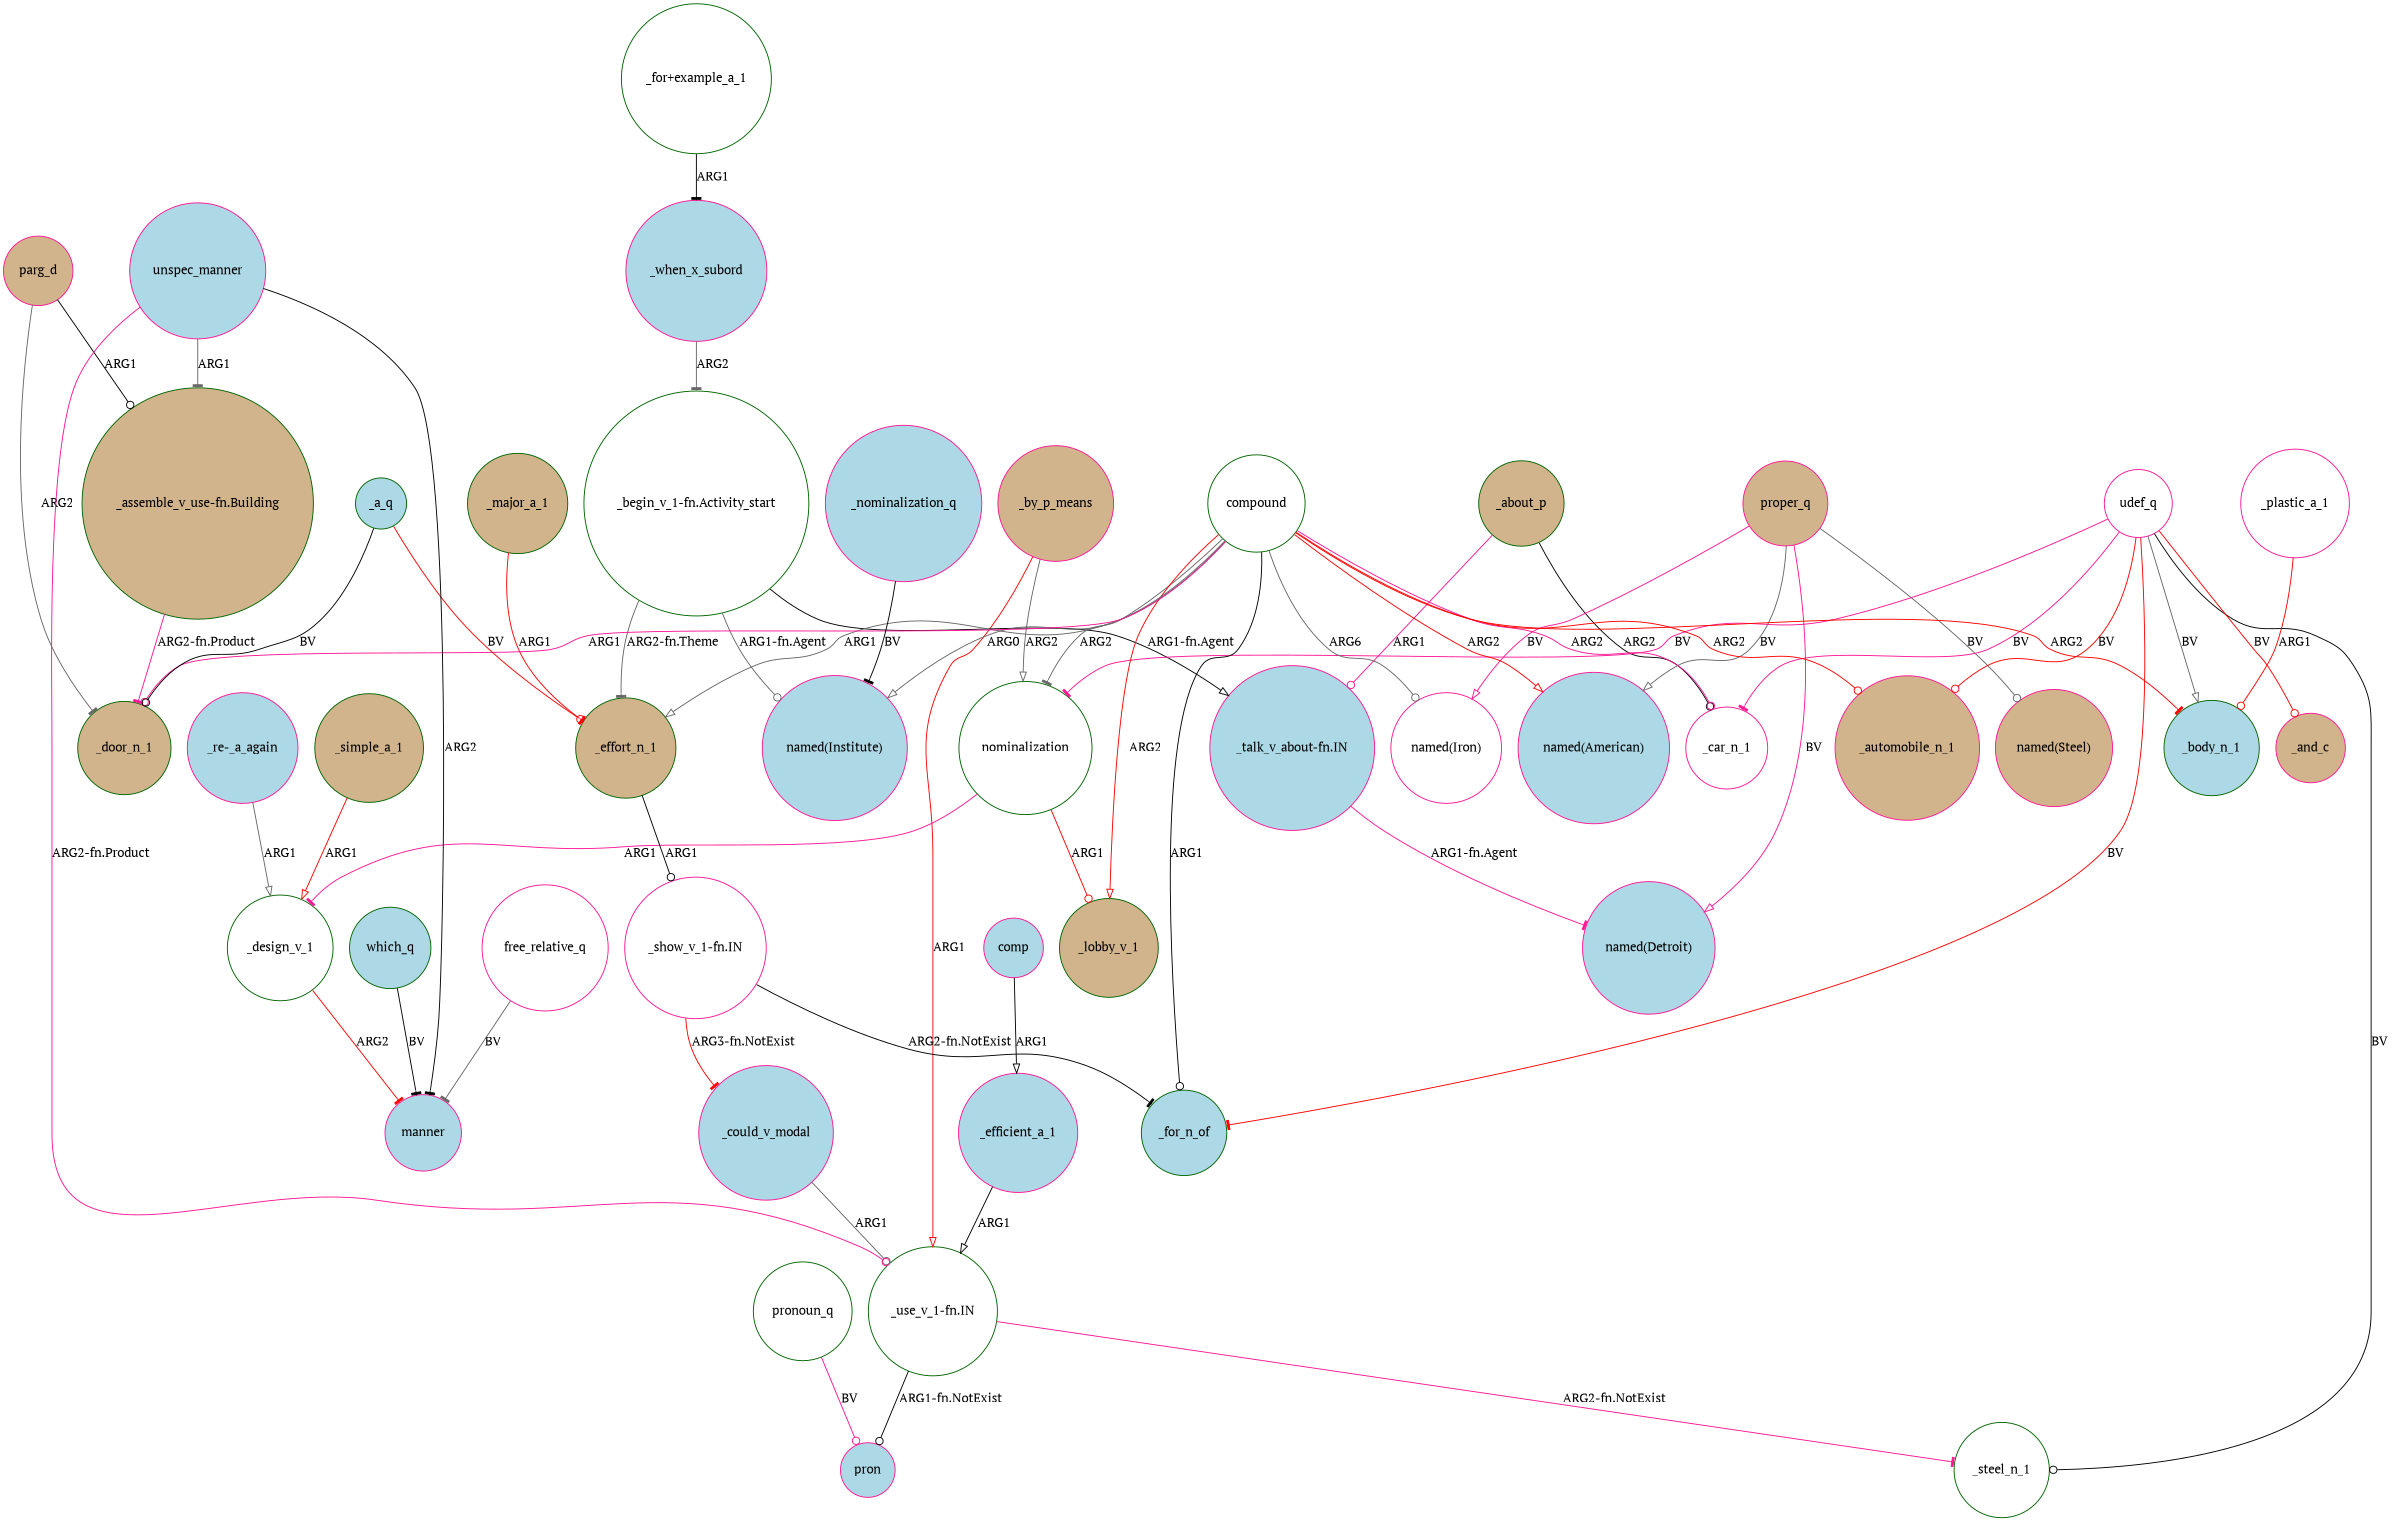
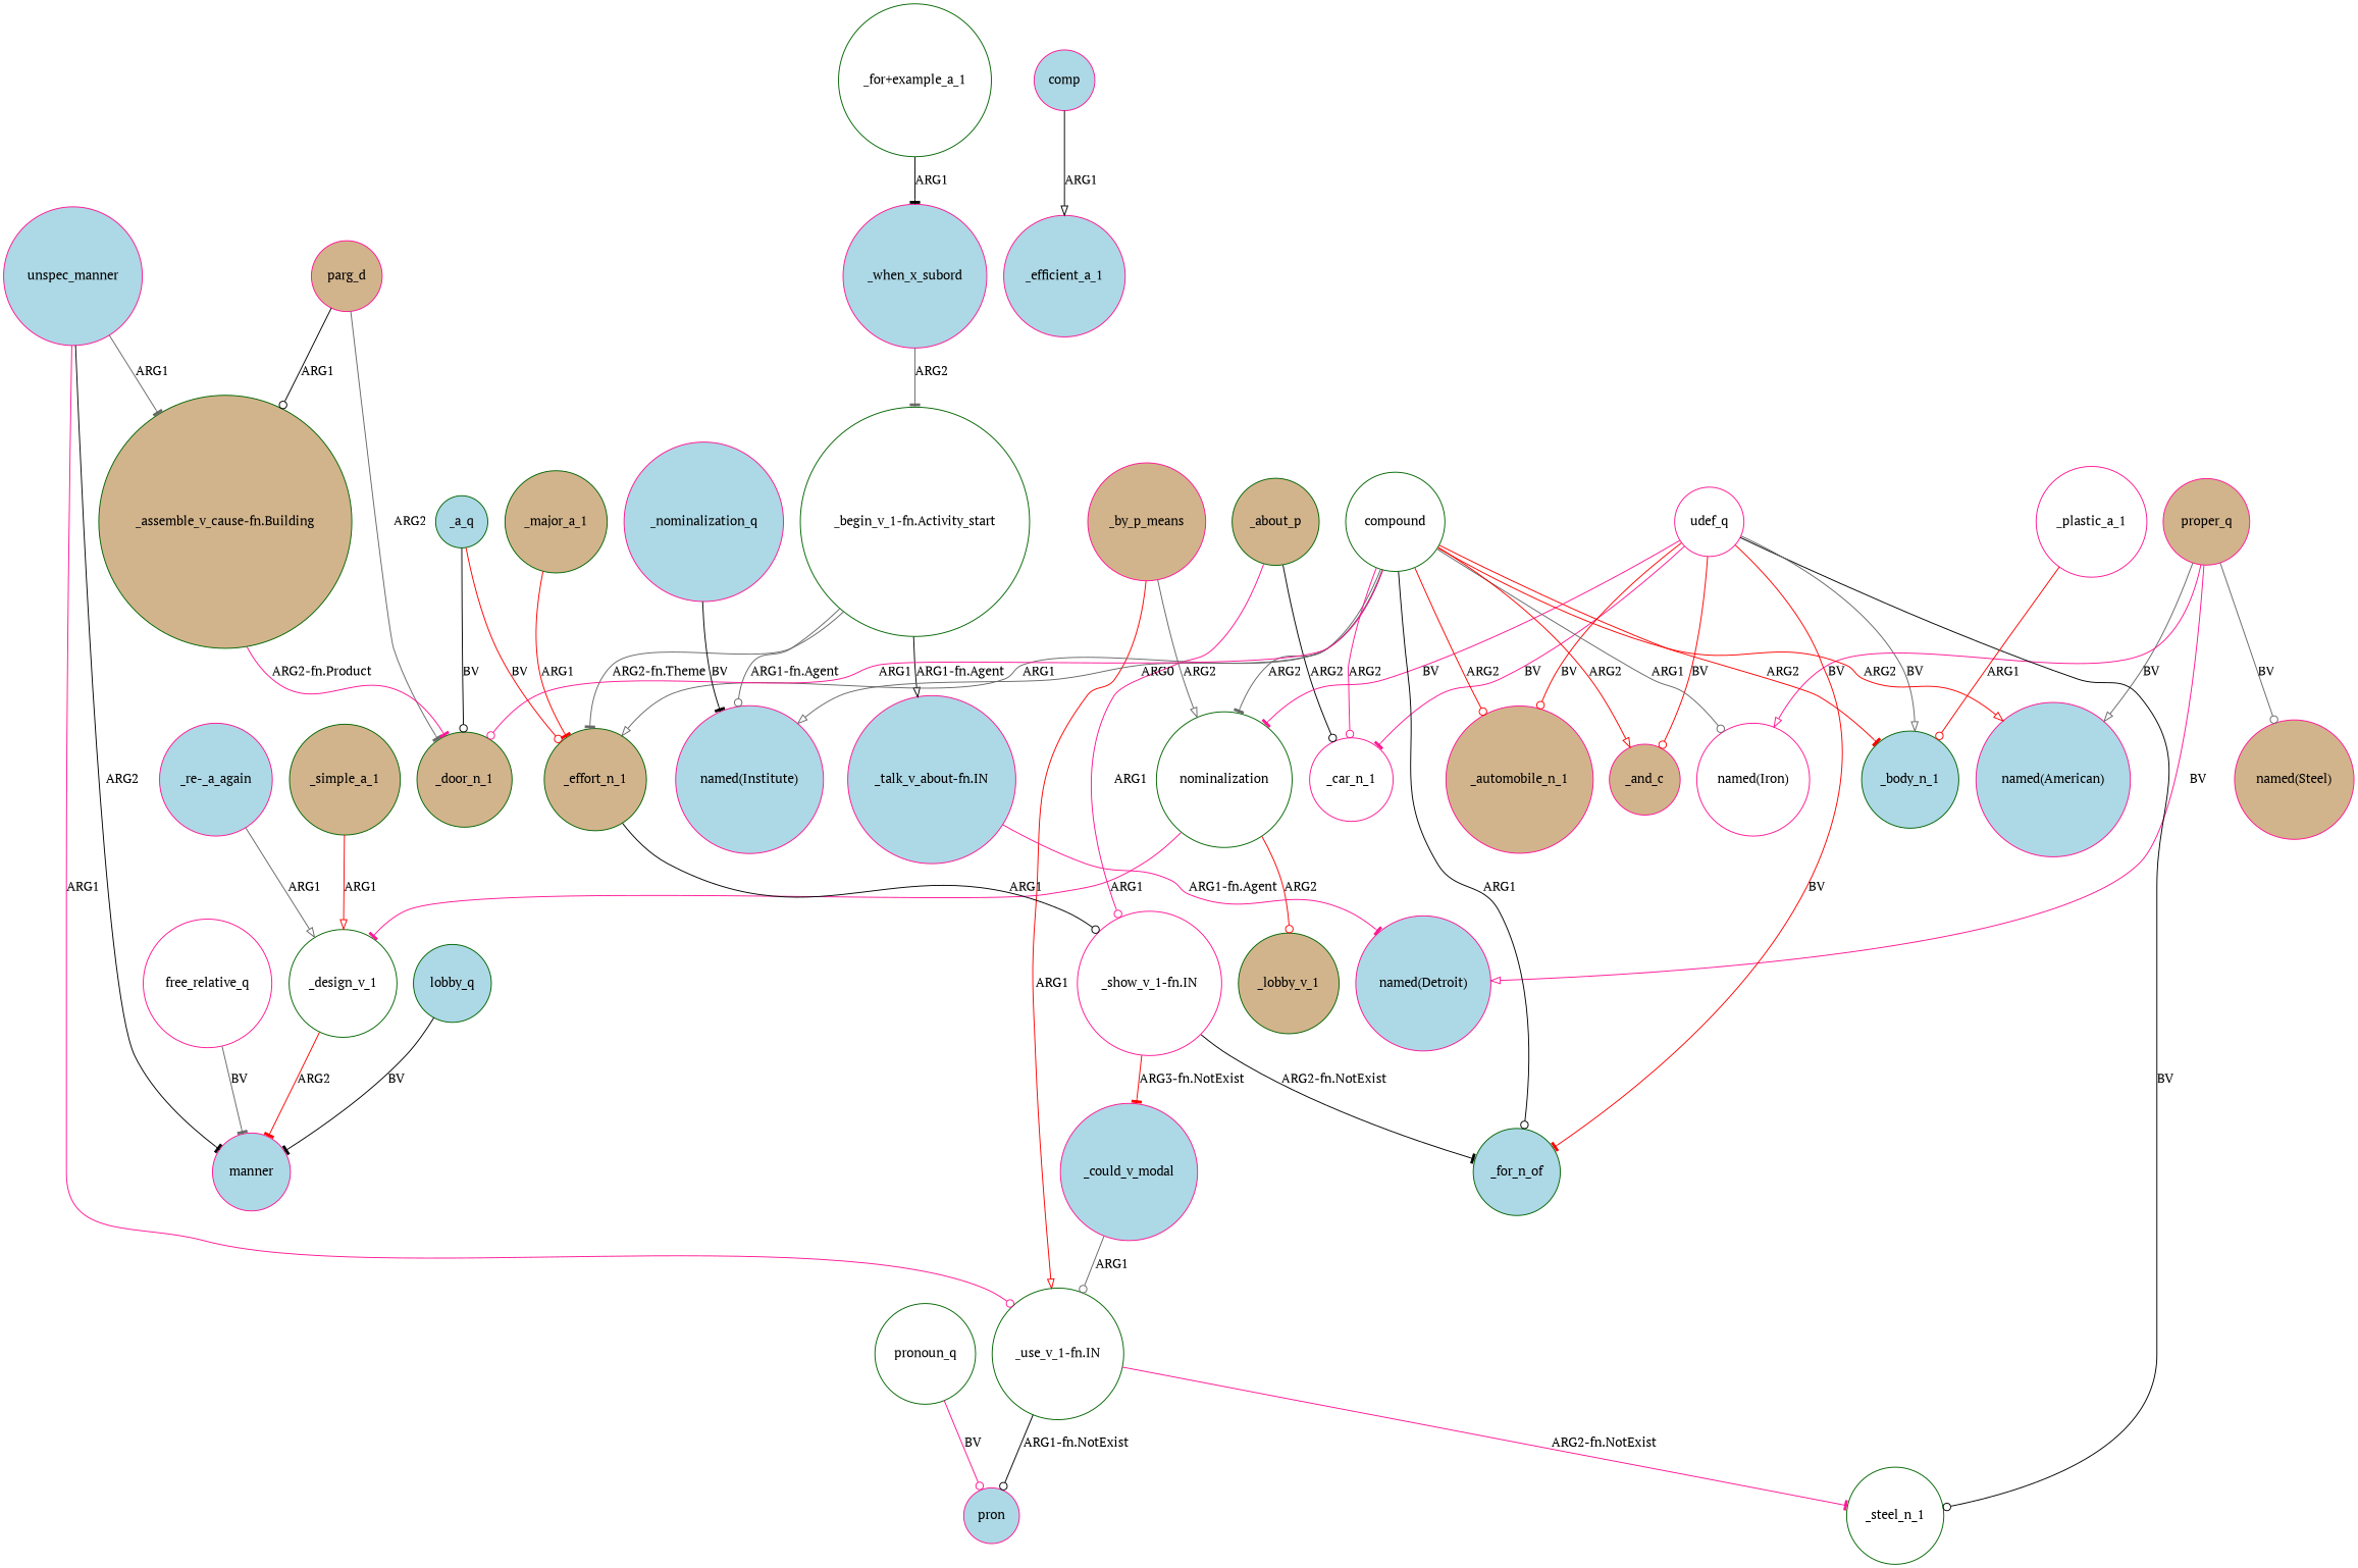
  digraph {
    fontname="PT Serif"
    node [color=deeppink fillcolor=lightblue fontname="PT Serif" shape=circle style=filled]
    edge [arrowhead=odot color=gray40 fontname="PT Serif"]
    _by_p_means [fillcolor=tan]
    "_use_v_1-fn.IN" [color=darkgreen fillcolor=white]
    nominalization [color=darkgreen fillcolor=white]
    pron
    _steel_n_1 [color=darkgreen fillcolor=white]
    _design_v_1 [color=darkgreen fillcolor=white]
    _lobby_v_1 [color=darkgreen fillcolor=tan]
    "_for+example_a_1" [color=darkgreen fillcolor=white]
    _when_x_subord
    "_begin_v_1-fn.Activity_start" [color=darkgreen fillcolor=white]
    "_talk_v_about-fn.IN"
    _effort_n_1 [color=darkgreen fillcolor=tan]
    "named(Institute)"
    "_show_v_1-fn.IN" [fillcolor=white]
    _could_v_modal
    n16 [color=darkgreen label=_for_n_of]
    _about_p [color=darkgreen fillcolor=tan]
    _car_n_1 [fillcolor=white]
    "named(Detroit)"
    manner
    proper_q [fillcolor=tan]
    "named(American)"
    "named(Iron)" [fillcolor=white]
    "named(Steel)" [fillcolor=tan]
    _major_a_1 [color=darkgreen fillcolor=tan]
    parg_d [fillcolor=tan]
-   "_assemble_v_cause-fn.Building" [color=darkgreen fillcolor=tan label="_assemble_v_use-fn.Building"]
+   "_assemble_v_cause-fn.Building" [color=darkgreen fillcolor=tan]
    _door_n_1 [color=darkgreen fillcolor=tan]
    udef_q [fillcolor=white]
    _automobile_n_1 [fillcolor=tan]
    _body_n_1 [color=darkgreen]
    _and_c [fillcolor=tan]
    compound [color=darkgreen fillcolor=white]
    comp
    _efficient_a_1
-   which_q [color=darkgreen]
+   which_q [color=darkgreen label=lobby_q]
    _a_q [color=darkgreen]
    _plastic_a_1 [fillcolor=white]
    pronoun_q [color=darkgreen fillcolor=white]
    n40 [label=_nominalization_q]
    free_relative_q [fillcolor=white]
    _simple_a_1 [color=darkgreen fillcolor=tan]
    "_re-_a_again"
    unspec_manner
    _by_p_means -> "_use_v_1-fn.IN" [arrowhead=onormal color=red label=ARG1]
    _by_p_means -> nominalization [arrowhead=onormal label=ARG2]
    "_use_v_1-fn.IN" -> pron [color=black label="ARG1-fn.NotExist"]
    "_use_v_1-fn.IN" -> _steel_n_1 [arrowhead=tee color=deeppink label="ARG2-fn.NotExist"]
    nominalization -> _design_v_1 [arrowhead=tee color=deeppink label=ARG1]
-   nominalization -> _lobby_v_1 [color=red label=ARG1]
+   nominalization -> _lobby_v_1 [color=red label=ARG2]
    _design_v_1 -> manner [arrowhead=tee color=red label=ARG2]
    "_for+example_a_1" -> _when_x_subord [arrowhead=tee color=black label=ARG1]
    _when_x_subord -> "_begin_v_1-fn.Activity_start" [arrowhead=tee label=ARG2]
    "_begin_v_1-fn.Activity_start" -> "_talk_v_about-fn.IN" [arrowhead=onormal color=black label="ARG1-fn.Agent"]
    "_begin_v_1-fn.Activity_start" -> _effort_n_1 [arrowhead=tee label="ARG2-fn.Theme"]
    "_begin_v_1-fn.Activity_start" -> "named(Institute)" [label="ARG1-fn.Agent"]
    "_talk_v_about-fn.IN" -> "named(Detroit)" [arrowhead=tee color=deeppink label="ARG1-fn.Agent"]
    _effort_n_1 -> "_show_v_1-fn.IN" [color=black label=ARG1]
    "_show_v_1-fn.IN" -> _could_v_modal [arrowhead=tee color=red label="ARG3-fn.NotExist"]
    "_show_v_1-fn.IN" -> n16 [arrowhead=tee color=black label="ARG2-fn.NotExist"]
    _could_v_modal -> "_use_v_1-fn.IN" [label=ARG1]
-   _about_p -> "_talk_v_about-fn.IN" [color=deeppink label=ARG1]
+   _about_p -> "_show_v_1-fn.IN" [color=deeppink label=ARG1]
    _about_p -> _car_n_1 [color=black label=ARG2]
    proper_q -> "named(Detroit)" [arrowhead=onormal color=deeppink label=BV]
    proper_q -> "named(American)" [arrowhead=onormal label=BV]
    proper_q -> "named(Iron)" [arrowhead=onormal color=deeppink label=BV]
    proper_q -> "named(Steel)" [label=BV]
    _major_a_1 -> _effort_n_1 [arrowhead=tee color=red label=ARG1]
    parg_d -> "_assemble_v_cause-fn.Building" [color=black label=ARG1]
    parg_d -> _door_n_1 [arrowhead=tee label=ARG2]
    "_assemble_v_cause-fn.Building" -> _door_n_1 [arrowhead=tee color=deeppink label="ARG2-fn.Product"]
    udef_q -> nominalization [arrowhead=tee color=deeppink label=BV]
    udef_q -> _steel_n_1 [color=black label=BV]
    udef_q -> n16 [arrowhead=tee color=red label=BV]
    udef_q -> _car_n_1 [arrowhead=tee color=deeppink label=BV]
    udef_q -> _automobile_n_1 [color=red label=BV]
    udef_q -> _body_n_1 [arrowhead=onormal label=BV]
    udef_q -> _and_c [color=red label=BV]
    compound -> nominalization [arrowhead=tee label=ARG2]
    compound -> _effort_n_1 [arrowhead=onormal label=ARG1]
    compound -> "named(Institute)" [arrowhead=onormal label=ARG0]
    compound -> n16 [color=black label=ARG1]
    compound -> _car_n_1 [color=deeppink label=ARG2]
    compound -> "named(American)" [arrowhead=onormal color=red label=ARG2]
-   compound -> "named(Iron)" [label=ARG6]
+   compound -> "named(Iron)" [label=ARG1]
    compound -> _door_n_1 [color=deeppink label=ARG1]
    compound -> _automobile_n_1 [color=red label=ARG2]
    compound -> _body_n_1 [arrowhead=tee color=red label=ARG2]
-   compound -> _lobby_v_1 [arrowhead=onormal color=red label=ARG2]
+   compound -> _and_c [arrowhead=onormal color=red label=ARG2]
    comp -> _efficient_a_1 [arrowhead=onormal color=black label=ARG1]
-   _efficient_a_1 -> "_use_v_1-fn.IN" [arrowhead=onormal color=black label=ARG1]
    which_q -> manner [arrowhead=tee color=black label=BV]
    _a_q -> _effort_n_1 [color=red label=BV]
    _a_q -> _door_n_1 [color=black label=BV]
    _plastic_a_1 -> _body_n_1 [color=red label=ARG1]
    pronoun_q -> pron [color=deeppink label=BV]
    n40 -> "named(Institute)" [arrowhead=tee color=black label=BV]
    free_relative_q -> manner [arrowhead=tee label=BV]
    _simple_a_1 -> _design_v_1 [arrowhead=onormal color=red label=ARG1]
    "_re-_a_again" -> _design_v_1 [arrowhead=onormal label=ARG1]
-   unspec_manner -> "_use_v_1-fn.IN" [color=deeppink label="ARG2-fn.Product"]
+   unspec_manner -> "_use_v_1-fn.IN" [color=deeppink label=ARG1]
    unspec_manner -> manner [arrowhead=tee color=black label=ARG2]
    unspec_manner -> "_assemble_v_cause-fn.Building" [arrowhead=tee label=ARG1]
  }
